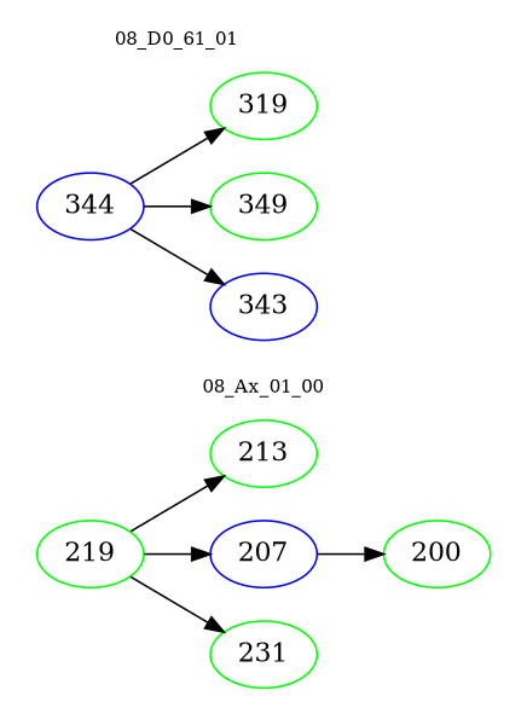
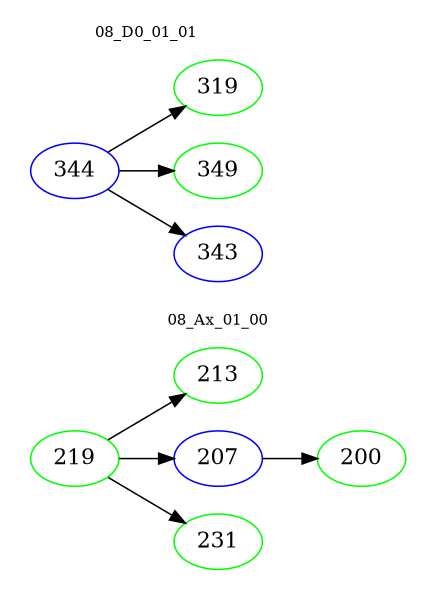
  digraph {
    rankdir=LR
    node [color=green]
    edge [color=black]
    n1 [label=219]
    n2 [label=231]
    n3 [color=blue label=207]
    n4 [label=213]
    n5 [label=200]
    n6 [color=blue label=344]
    n7 [color=blue label=343]
    n8 [label=349]
    n9 [label=319]
    subgraph cluster_1 {
      color=white
      fontsize=10
      label="08_Ax_01_00"
      n1
      n2
      n3
      n4
      n5
    }
    subgraph cluster_2 {
      color=white
      fontsize=10
-     label="08_D0_61_01"
+     label="08_D0_01_01"
      n6
      n7
      n8
      n9
    }
    n1 -> n2
    n1 -> n3
    n1 -> n4
    n3 -> n5
    n6 -> n7
    n6 -> n8
    n6 -> n9
  }
